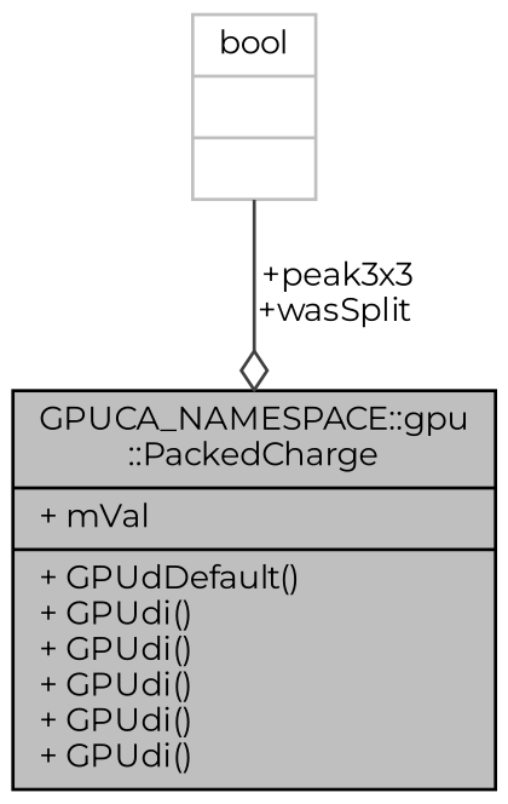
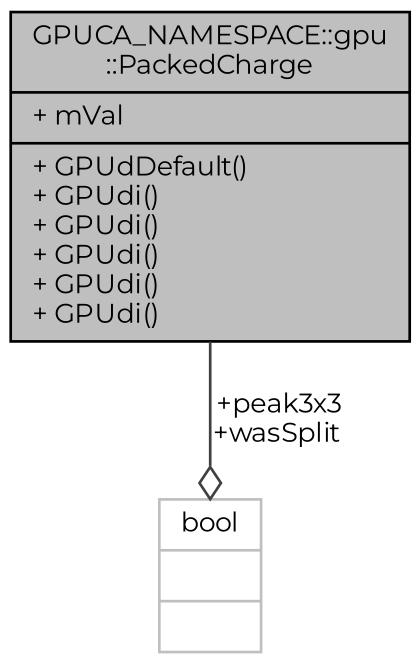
  digraph {
    fontname=Montserrat
    node [fontname=Montserrat fontsize=10 shape=record]
    n1 [color=black fillcolor=grey75 fontcolor=black height=0.2 label="{GPUCA_NAMESPACE::gpu\l::PackedCharge\n|+ mVal\l|+ GPUdDefault()\l+ GPUdi()\l+ GPUdi()\l+ GPUdi()\l+ GPUdi()\l+ GPUdi()\l}" style=filled width=0.4]
    n2 [color=grey75 height=0.2 label="{bool\n||}" width=0.4]
-   n2 -> n1 [arrowhead=odiamond color=grey25 fontname=Montserrat fontsize=10 label=" +peak3x3\n+wasSplit" labelfontname=Helvetica labelfontsize=10 style=solid]
+   n1 -> n2 [arrowhead=odiamond color=grey25 fontname=Montserrat fontsize=10 label=" +peak3x3\n+wasSplit" labelfontname=Helvetica labelfontsize=10 style=solid]
  }
